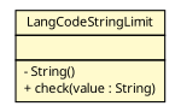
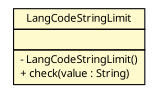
  digraph {
    nodesep=0.25
    ranksep=0.5
    fontname="Noto Sans"
-   n1 [fontcolor=black fontname="Noto Sans" fontsize=10.0 label=<<table title="org.ietf.nea.pb.validate.rules.LangCodeStringLimit" border="0" cellborder="1" cellspacing="0" cellpadding="2" port="p" bgcolor="lemonChiffon" href="./LangCodeStringLimit.html"> 		<tr><td><table border="0" cellspacing="0" cellpadding="1"> <tr><td align="center" balign="center"> LangCodeStringLimit </td></tr> 		</table></td></tr> 		<tr><td><table border="0" cellspacing="0" cellpadding="1"> <tr><td align="left" balign="left">  </td></tr> 		</table></td></tr> 		<tr><td><table border="0" cellspacing="0" cellpadding="1"> <tr><td align="left" balign="left"> - String() </td></tr> <tr><td align="left" balign="left"> + check(value : String) </td></tr> 		</table></td></tr> 		</table>> shape=plaintext]
+   n1 [fontcolor=black fontname="Noto Sans" fontsize=10.0 label=<<table title="org.ietf.nea.pb.validate.rules.LangCodeStringLimit" border="0" cellborder="1" cellspacing="0" cellpadding="2" port="p" bgcolor="lemonChiffon" href="./LangCodeStringLimit.html"> 		<tr><td><table border="0" cellspacing="0" cellpadding="1"> <tr><td align="center" balign="center"> LangCodeStringLimit </td></tr> 		</table></td></tr> 		<tr><td><table border="0" cellspacing="0" cellpadding="1"> <tr><td align="left" balign="left">  </td></tr> 		</table></td></tr> 		<tr><td><table border="0" cellspacing="0" cellpadding="1"> <tr><td align="left" balign="left"> - LangCodeStringLimit() </td></tr> <tr><td align="left" balign="left"> + check(value : String) </td></tr> 		</table></td></tr> 		</table>> shape=plaintext]
  }
